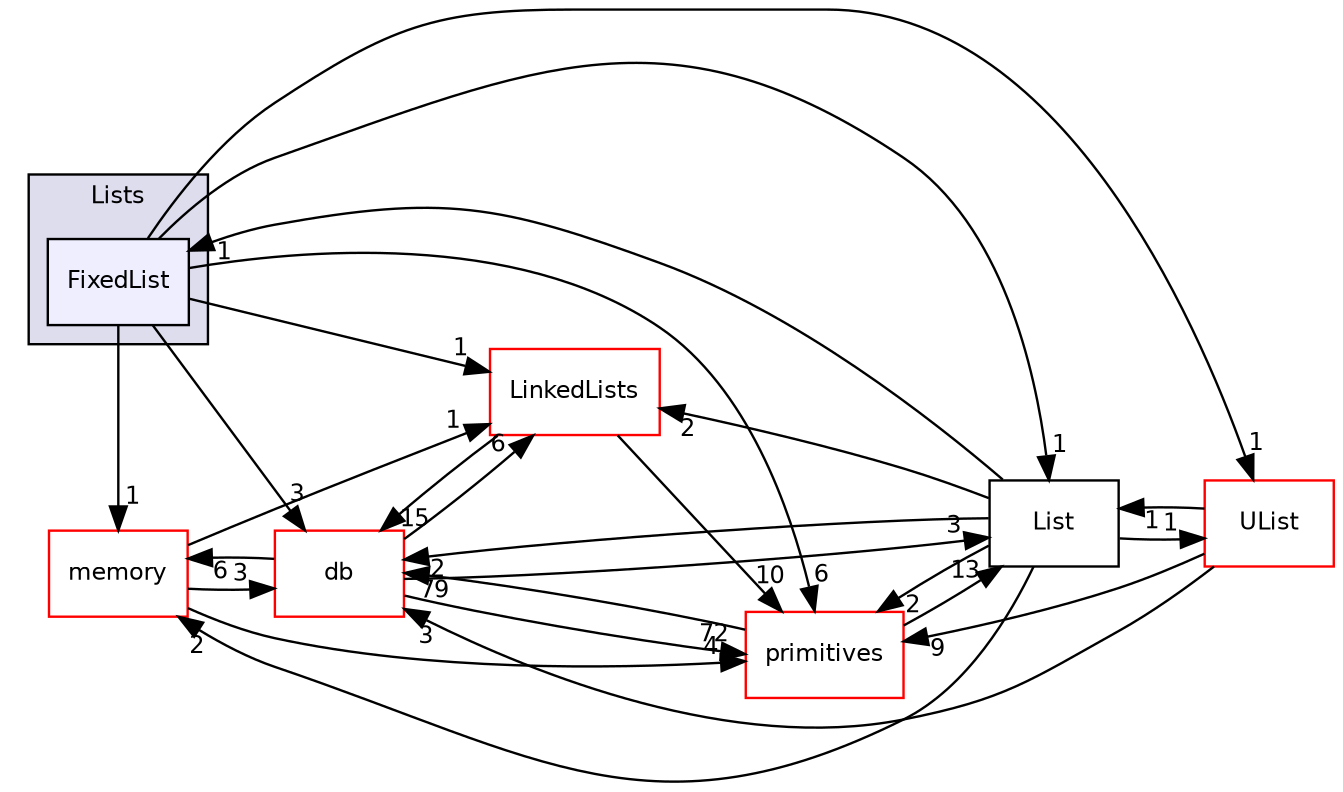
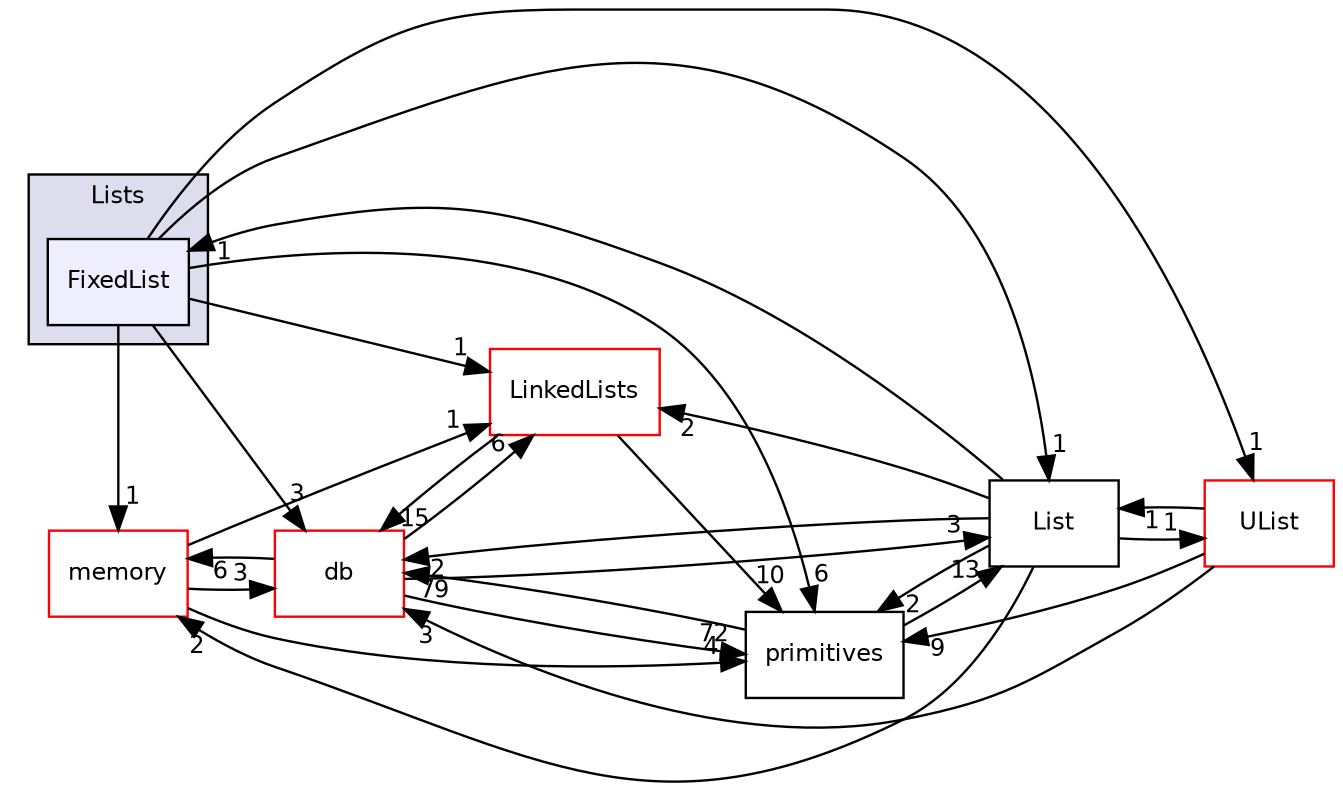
  digraph {
    compound=true
    rankdir=LR
    node [fontname=Helvetica fontsize=10 shape=box color=red]
    edge [headlabel=1 labeldistance=1.5 labelfontname=Helvetica labelfontsize=10]
    n1 [fillcolor="#eeeeff" label=FixedList pencolor=black style=filled color=""]
    n2 [label=memory]
    n3 [label=List color=""]
    n4 [label=UList]
    n5 [label=db]
-   n6 [label=primitives]
+   n6 [color=black label=primitives]
    n7 [label=LinkedLists]
    subgraph cluster_1 {
      bgcolor="#ddddee"
      fontname=Helvetica
      fontsize=10
      label=Lists
      pencolor=black
      n1
    }
    n1 -> n2
    n1 -> n3
    n1 -> n4
    n1 -> n5 [headlabel=3]
    n1 -> n6 [headlabel=6]
    n1 -> n7
    n2 -> n5 [headlabel=3]
    n2 -> n6 [headlabel=4]
    n2 -> n7
    n3 -> n1
    n3 -> n2 [headlabel=2]
    n3 -> n4
    n3 -> n5 [headlabel=2]
    n3 -> n6 [headlabel=2]
    n3 -> n7 [headlabel=2]
    n4 -> n3
    n4 -> n5 [headlabel=3]
    n4 -> n6 [headlabel=9]
    n5 -> n2 [headlabel=6]
    n5 -> n3 [headlabel=3]
    n5 -> n6 [headlabel=72]
    n5 -> n7 [headlabel=6]
    n6 -> n3 [headlabel=13]
    n6 -> n5 [headlabel=79]
    n7 -> n5 [headlabel=15]
    n7 -> n6 [headlabel=10]
  }
